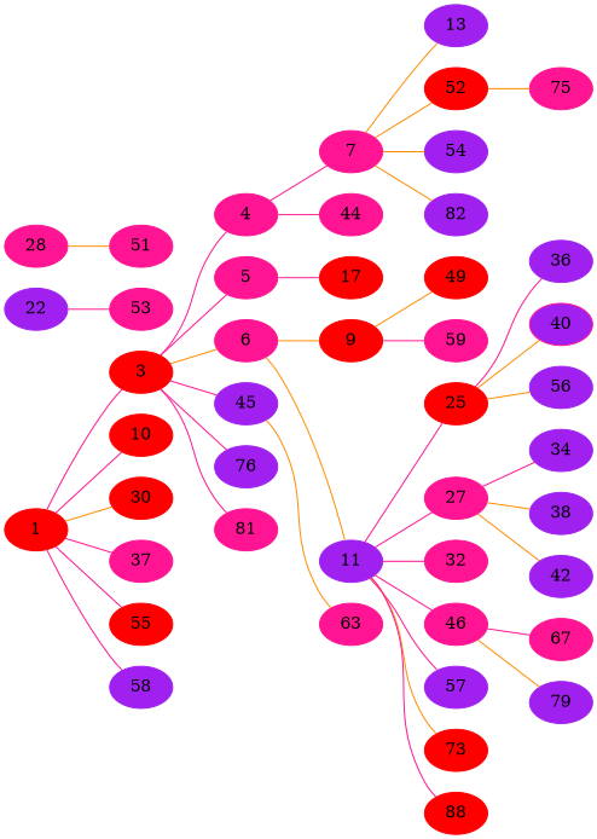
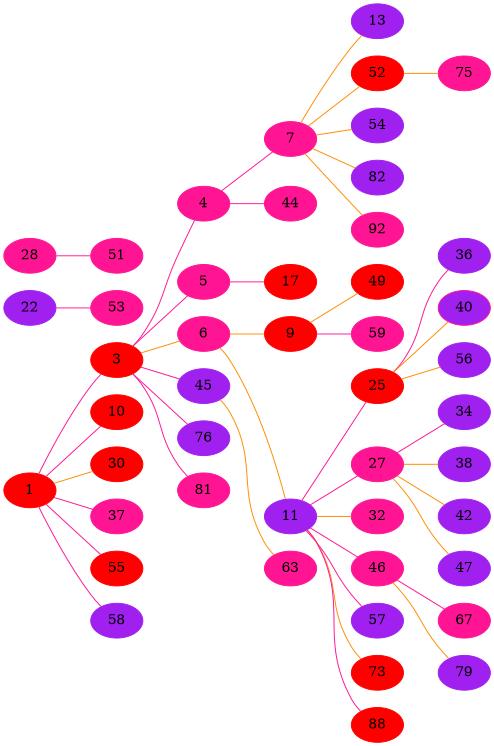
  graph {
    rankdir=LR
    node [color=deeppink style=filled]
    edge [color=deeppink]
    1 [color=red super="+2+8"]
    3 [color=red super="+60"]
    10 [color=red super="+26+74+18+62"]
    30 [color=red super="+35"]
    37
    55 [color=red]
    58 [color=purple]
    4
    5
    6
    45 [color=purple super="+50"]
    76 [color=purple]
    81
    7 [super="+16+12"]
    44
    17 [color=red super="+90"]
    9 [color=red super="+31+68+14+33"]
    11 [color=purple super="+29+19+48"]
    63
    13 [color=purple]
    52 [color=red]
    54 [color=purple super="+78"]
    82 [color=purple super="+89"]
+   92
    22 [color=purple super="+41"]
    53 [super="+69"]
    49 [color=red]
    59
    25 [color=red]
    27
    32
    46
    57 [color=purple super="+71+70"]
    73 [color=red]
    88 [color=red]
    28 [super="+43"]
    51
    75
    36 [color=purple]
    40 [fillcolor=purple]
    56 [color=purple]
    34 [color=purple]
    38 [color=purple]
    42 [color=purple super="+87"]
+   47 [color=purple super="+65+86"]
    67
    79 [color=purple]
    1 -- 3
    1 -- 10
    1 -- 30 [color=darkorange]
    1 -- 37
    1 -- 55
    1 -- 58
    3 -- 4
    3 -- 5
    3 -- 6 [color=darkorange]
    3 -- 45
    3 -- 76
    3 -- 81
    4 -- 7
    4 -- 44
    5 -- 17
    6 -- 9 [color=darkorange]
    6 -- 11 [color=darkorange]
    45 -- 63 [color=darkorange]
    7 -- 13 [color=darkorange]
    7 -- 52 [color=darkorange]
    7 -- 54 [color=darkorange]
    7 -- 82 [color=darkorange]
+   7 -- 92 [color=darkorange]
    9 -- 49 [color=darkorange]
    9 -- 59
    11 -- 25
    11 -- 27
-   11 -- 32
+   11 -- 32 [color=darkorange]
    11 -- 46
    11 -- 57
    11 -- 73 [color=darkorange]
    11 -- 88
    52 -- 75 [color=darkorange]
    22 -- 53
    25 -- 36
    25 -- 40 [color=darkorange]
    25 -- 56 [color=darkorange]
    27 -- 34
    27 -- 38 [color=darkorange]
    27 -- 42 [color=darkorange]
+   27 -- 47 [color=darkorange]
    46 -- 67
    46 -- 79 [color=darkorange]
-   28 -- 51 [color=darkorange]
+   28 -- 51
  }
